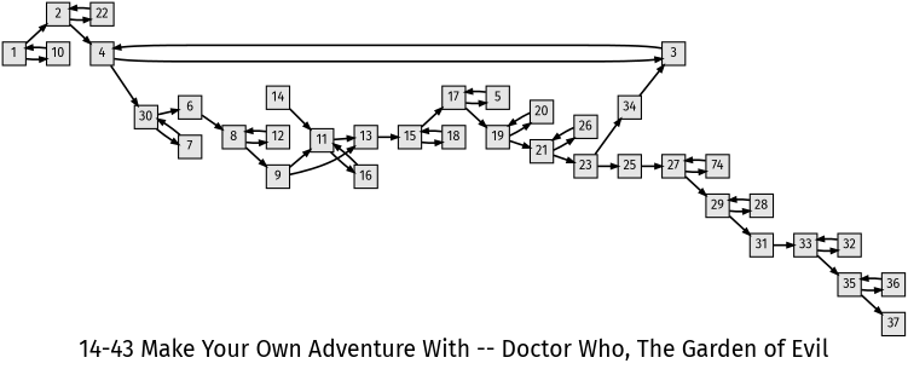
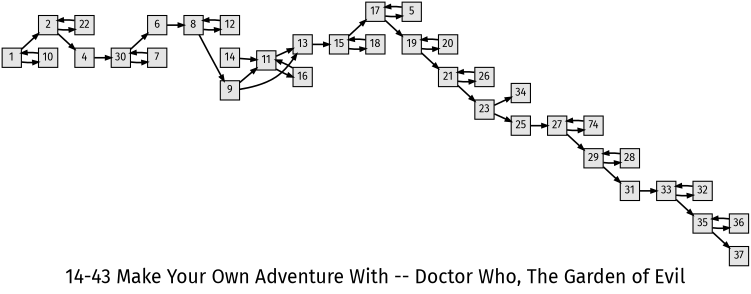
  digraph {
    fontname="Fira Sans"
    fontsize=36
    label="14-43 Make Your Own Adventure With -- Doctor Who, The Garden of Evil"
    nodesep=0.35
    ordering=out
    rankdir=LR
    ranksep=0.45
    node [fillcolor=grey90 fixedsize=true fontname="Fira Sans" fontsize=20 labelfloat=true margin="0,0" penwidth=2 regular=true shape=rect style=filled]
    edge [fontname="Fira Sans" fontsize=12 labelfloat=true penwidth=3]
    1
    2
    10
    22
    4
-   3
    30
    6
    7
    8
    5
    17
    19
    20
    21
    12
    9
    11
    13
    14
    16
    15
    18
    26
    23
    34
    25
    27
    n29 [label=74]
    29
    28
    31
    33
    32
    35
    36
    37
    1 -> 2
    1 -> 10
    2 -> 22
    2 -> 4
    10 -> 1
    22 -> 2
-   4 -> 3
    4 -> 30
-   3 -> 4
    30 -> 6
    30 -> 7
    6 -> 8
    7 -> 30
    8 -> 12
    8 -> 9
    5 -> 17
    17 -> 5
    17 -> 19
    19 -> 20
    19 -> 21
    20 -> 19
    21 -> 26
    21 -> 23
    12 -> 8
    9 -> 11
    9 -> 13
    11 -> 13
    11 -> 16
    13 -> 15
    14 -> 11
    16 -> 11
    15 -> 17
    15 -> 18
    18 -> 15
    26 -> 21
    23 -> 34
    23 -> 25
-   34 -> 3
    25 -> 27
    27 -> n29
    27 -> 29
    n29 -> 27
    29 -> 28
    29 -> 31
    28 -> 29
    31 -> 33
    33 -> 32
    33 -> 35
    32 -> 33
    35 -> 36
    35 -> 37
    36 -> 35
  }
